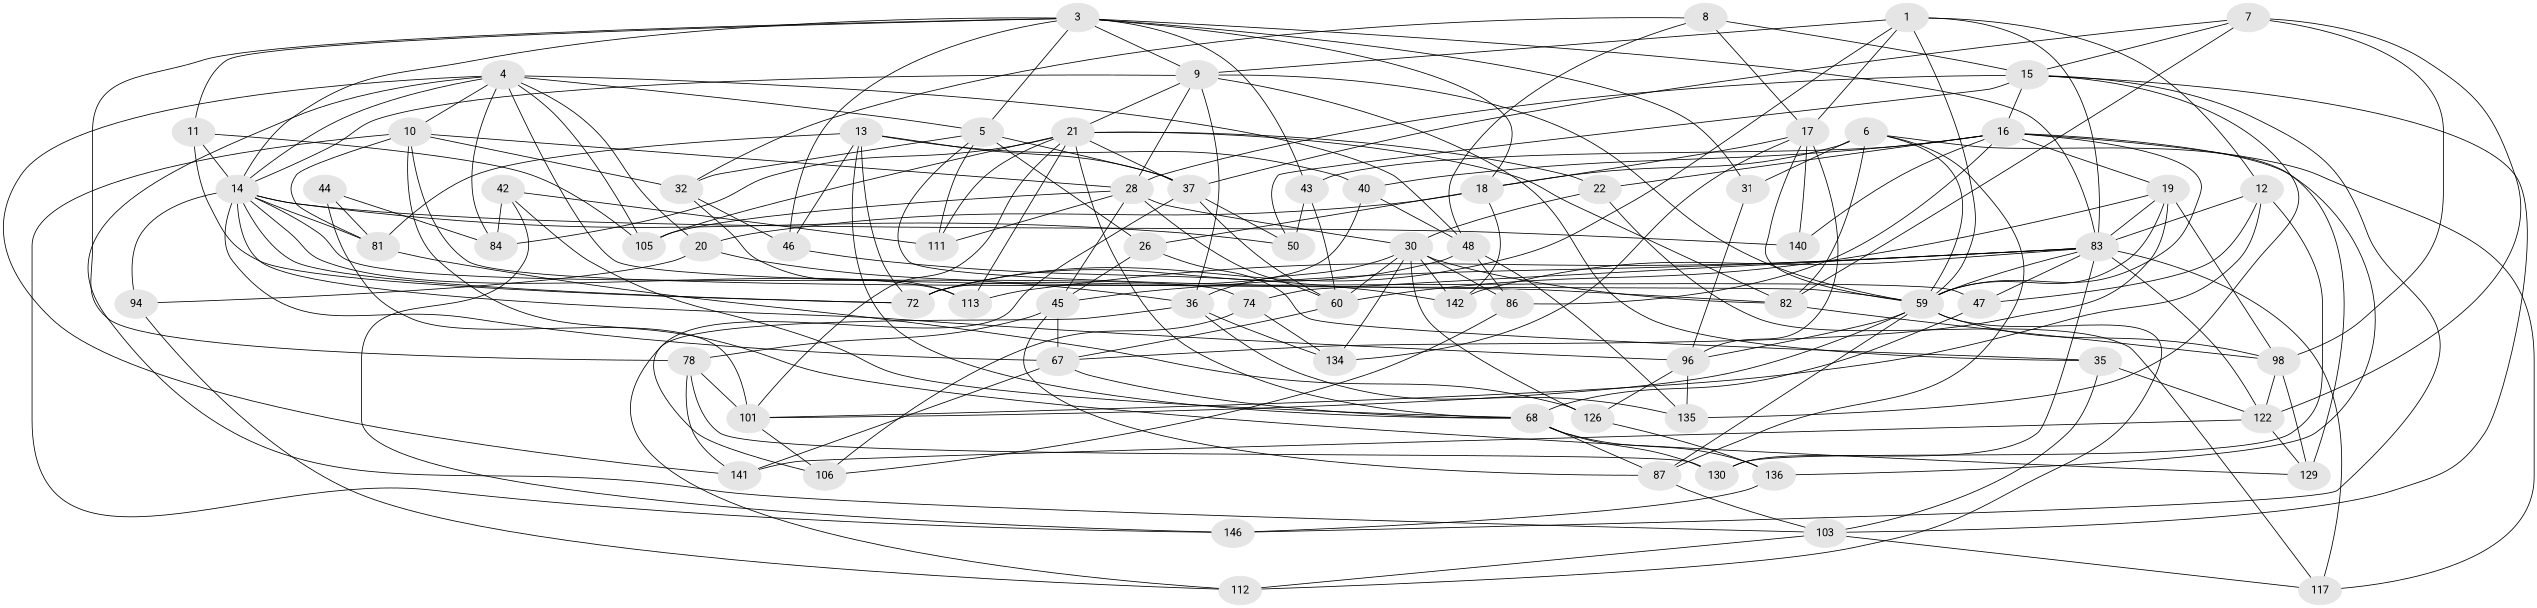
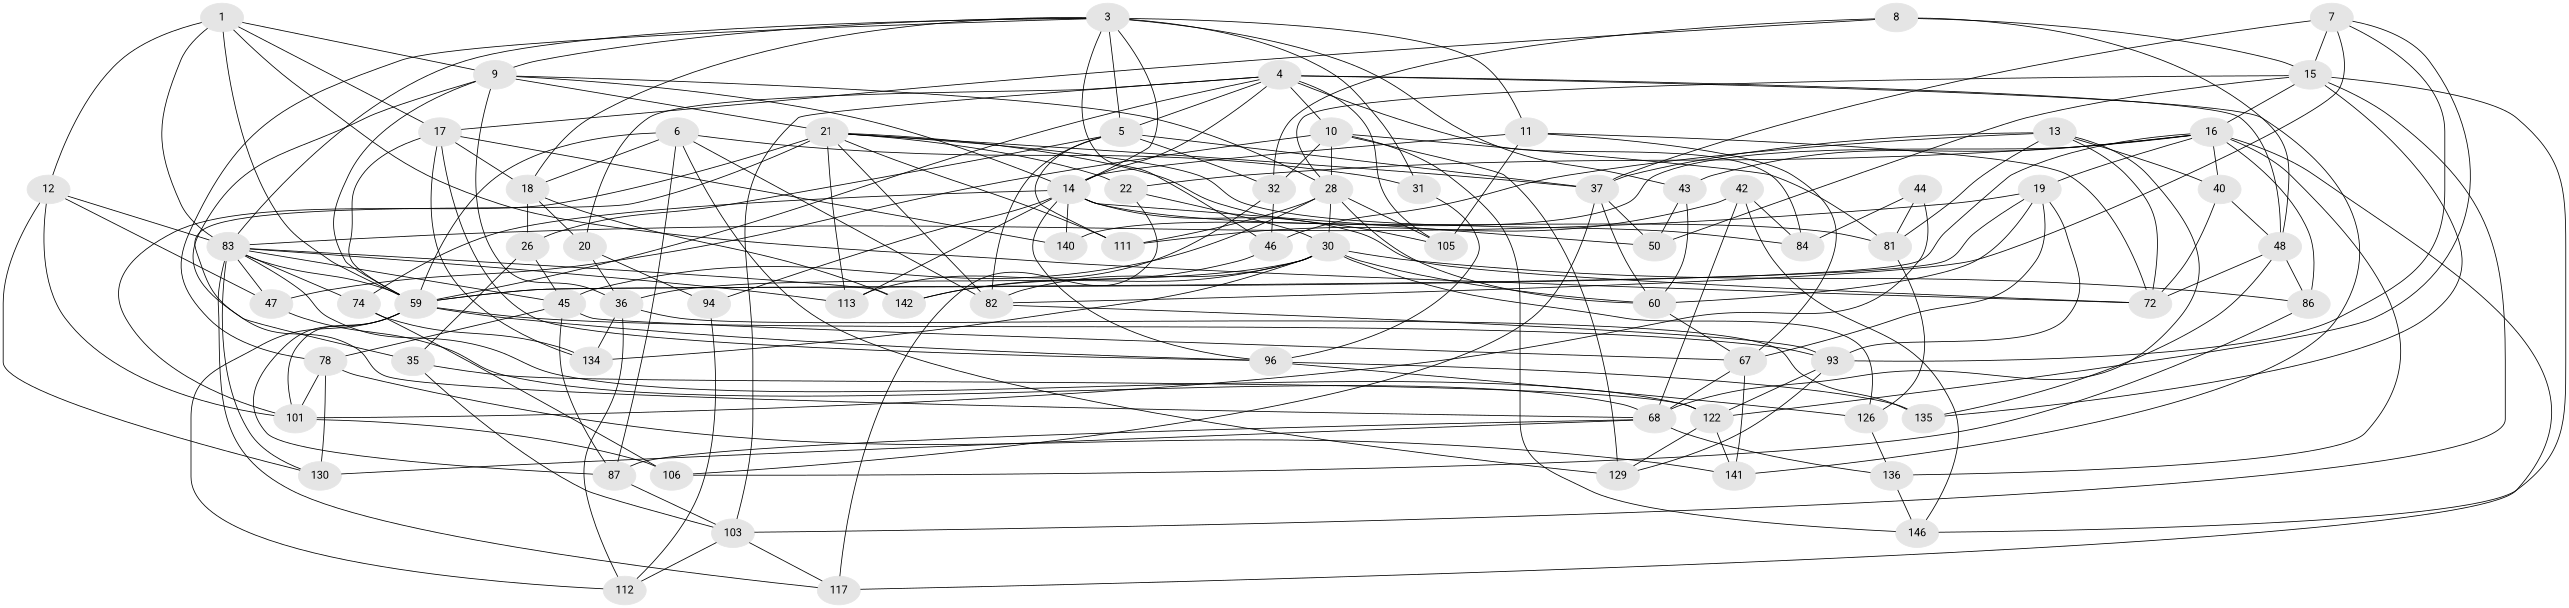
  graph {
    fontname=Roboto
    node [color=gray90 fontname=Roboto style=filled]
    edge [fontname=Roboto]
    1 [super="+2"]
    9 [super="+85"]
    12 [super="+115"]
    17 [super="+128+49"]
    n5 [label=83 super="+144+66+27"]
    59 [super="+79+77+61"]
    72 [super="+88"]
    14 [super="+33"]
    21 [super="+83+25+52"]
    28 [super="+127+41"]
    35
    36 [super="+145"]
    47
    101 [super="+104+108"]
    130
    18 [super="+71"]
    96 [super="+133"]
    140
    134
    122 [super="+139"]
    74
    113
    117
    142
    45 [super="+62"]
    87 [super="+143"]
-   98 [super="+114"]
+   98 [super="+114" label=93]
    112
    3 [super="+107+34+123"]
    5 [super="+24"]
    11
    31
    43
    46
    78 [super="+116"]
    26
    32 [super="+65"]
    37 [super="+93+57"]
    82 [super="+124"]
    111
    105
    81 [super="+95"]
    50
    67 [super="+80"]
    94
    20
    60 [super="+148"]
    141
    4 [super="+76+70+110"]
    10 [super="+75+99"]
    48 [super="+53"]
    84
    103 [super="+125"]
    129
    146
    135
    86
    106
    6 [super="+137+102"]
    7 [super="+29"]
    15 [super="+54+91"]
    16 [super="+55+56+138"]
    8
    68 [super="+73+118"]
    22
    30 [super="+100+39+51"]
    126
    13 [super="+69"]
    40
    136
    19 [super="+109"]
    42
    44 [super="+121"]
    1 -- 9
    1 -- 12
    1 -- 17
    1 -- n5
    1 -- 59
    1 -- 72
    9 -- 59
    9 -- 14
    9 -- 21
    9 -- 28
    9 -- 35
    9 -- 36
    12 -- n5
    12 -- 47
    12 -- 101 [weight=2]
    12 -- 130
    17 -- 59
    17 -- 18
    17 -- 96
    17 -- 140 [weight=2]
    17 -- 134
    n5 -- 59 [weight=2]
    n5 -- 47
    n5 -- 130
    n5 -- 122
    n5 -- 74
    n5 -- 113
    n5 -- 117
    n5 -- 142
    n5 -- 45
    59 -- 101 [weight=2]
    59 -- 96
    59 -- 87 [weight=2]
    59 -- 98
    59 -- 112
    14 -- 72
    14 -- 96
    14 -- 140
    14 -- 74
    14 -- 113
    14 -- 81
    14 -- 50
-   14 -- 67
+   11 -- 67
    14 -- 94 [weight=2]
    21 -- 101
    21 -- 113
    21 -- 37
    21 -- 82
    21 -- 111
    21 -- 105
    21 -- 84
    21 -- 68
    21 -- 22
    28 -- 45
    28 -- 111
    28 -- 105
    28 -- 60
    28 -- 30
    35 -- 122
    35 -- 103
    36 -- 134
    36 -- 112
    36 -- 135
    47 -- 68
    101 -- 106
    18 -- 142
    18 -- 26
    18 -- 20
    96 -- 135
    96 -- 126
    122 -- 141
    122 -- 129
    74 -- 134
    74 -- 106
    45 -- 87
    45 -- 78
    45 -- 67
    87 -- 103
    98 -- 122
    98 -- 129
    3 -- 9
    3 -- n5
    3 -- 14
    3 -- 18
    3 -- 5 [weight=2]
    3 -- 11
    3 -- 31 [weight=2]
    3 -- 43
    3 -- 46
    3 -- 78
    5 -- 26
    5 -- 32
    5 -- 37
    5 -- 82
    5 -- 111
    11 -- 72
    11 -- 14
    11 -- 105
    31 -- 96
    43 -- 50
    43 -- 60
    46 -- 142
    78 -- 101 [weight=2]
    78 -- 130
    78 -- 141
    26 -- 35
    26 -- 45
    32 -- 113
    32 -- 46
    37 -- 50
    37 -- 60
    37 -- 106
    82 -- 98
    81 -- 126
    67 -- 141
    67 -- 68
    94 -- 112
    20 -- 36
    20 -- 94
    60 -- 67
    4 -- 59
    4 -- 14
    4 -- 5
    4 -- 105
    4 -- 20
    4 -- 141
    4 -- 10
    4 -- 48
    4 -- 84
    4 -- 103
    10 -- 28
    10 -- 47
    10 -- 32 [weight=2]
    10 -- 81
    10 -- 129
    10 -- 146
    48 -- 72
    48 -- 135
    48 -- 86
    103 -- 117
    103 -- 112
    86 -- 106
    6 -- 59
    6 -- 18
    6 -- 87
    6 -- 31
    6 -- 82
    6 -- 129
    7 -- 122
    7 -- 98
    7 -- 37 [weight=2]
    7 -- 82
    7 -- 15
    15 -- 28
    15 -- 50
    15 -- 103
    15 -- 146
    15 -- 135
    15 -- 16
    16 -- 59
    16 -- 140
    16 -- 117
    16 -- 43
    16 -- 86
    16 -- 22
    16 -- 40
    16 -- 136
    16 -- 19
    8 -- 17
    8 -- 32
    8 -- 48
    8 -- 15
    68 -- 130
    68 -- 87
    68 -- 136
    22 -- 117
    22 -- 30
    30 -- 36
    30 -- 134
    30 -- 142
    30 -- 82
    30 -- 60
    30 -- 86
    30 -- 126
    126 -- 136
    13 -- 72
    13 -- 46
    13 -- 37
    13 -- 81
    13 -- 68
    13 -- 40
    40 -- 72
    40 -- 48
    136 -- 146
    19 -- n5
    19 -- 59
    19 -- 98
    19 -- 67
    19 -- 60
    42 -- 111
    42 -- 84
    42 -- 146
    42 -- 68
    44 -- 101 [weight=2]
    44 -- 81 [weight=2]
    44 -- 84
  }
